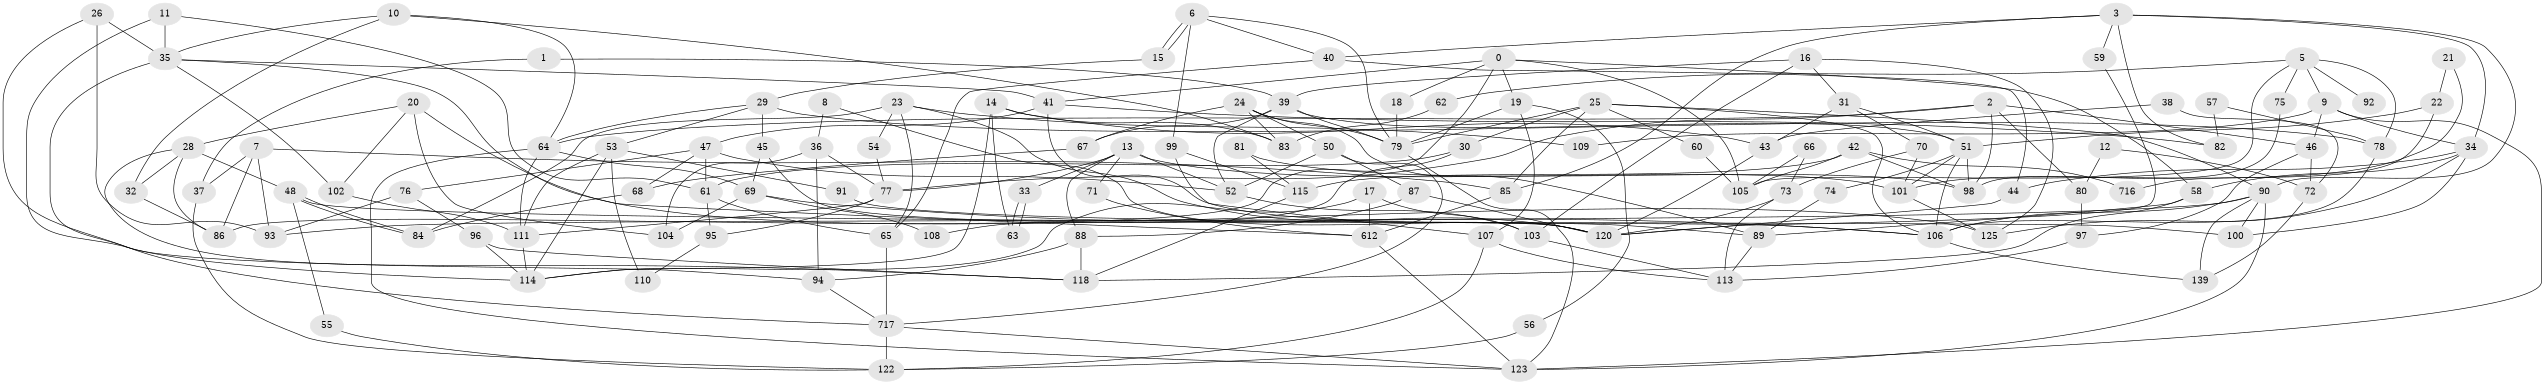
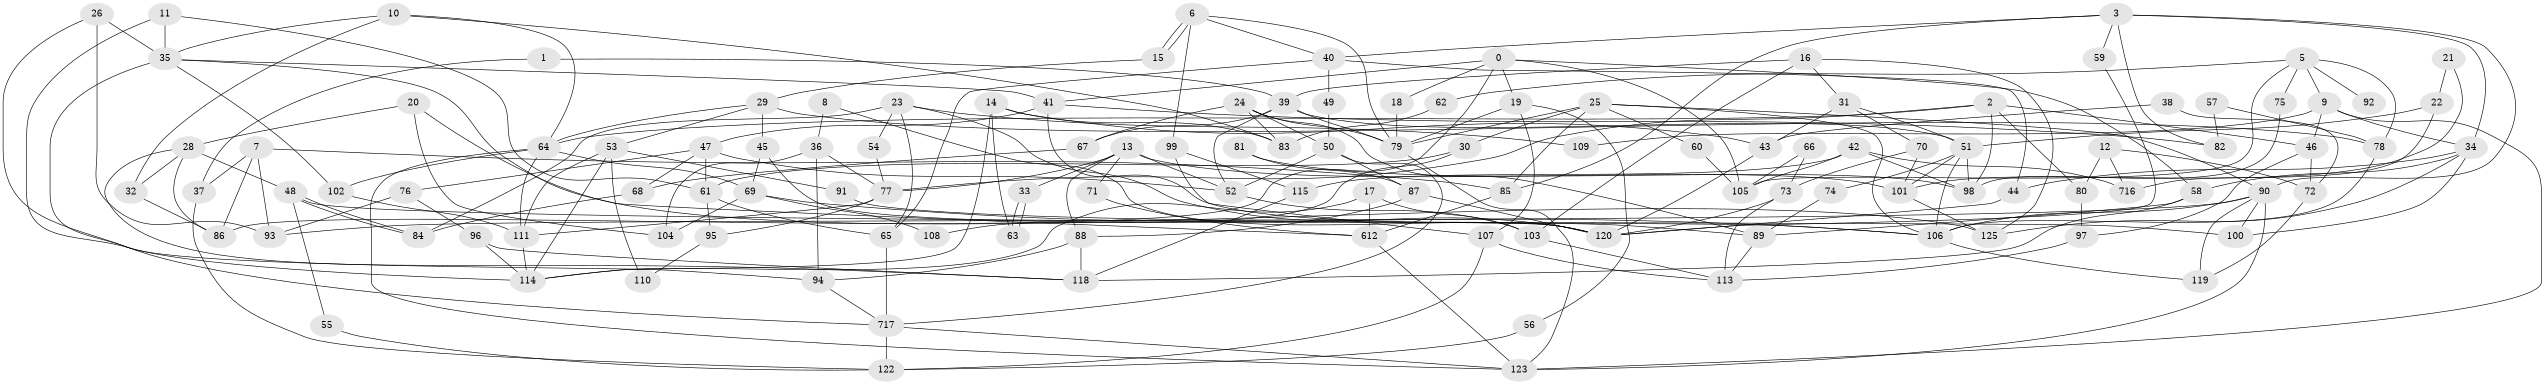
  graph {
    node [color=gray90 style=filled]
    1
    37
    39
    122
    79
    52
    51
    67
    2
    46
    64
    77
    80
    98
    72
    97
    123
    102
    69
    111
    95
    3
    34
    40
    59
    82
    85
    90
    58
    n30 [label=125]
    44
    100
    65
+   49
    120
    n36 [label=612]
    93
    106
-   119 [label=139]
+   119
    n40 [label=0]
    18
    19
    41
    86
    105
    56
    107
    89
    47
    118
    5
    9
    62
    75
    78
    92
    109
    83
    6
    15
    99
    29
    115
    7
    8
    36
    104
    94
    10
    32
    35
    n72 [label=717]
    11
    61
    114
    12
    n77 [label=716]
    13
    33
    71
    88
    101
    63
    103
    14
    43
    45
    53
    16
    31
    70
    113
    17
    20
    28
    48
    21
    22
    74
    23
    54
    84
    24
    50
    87
    68
    25
    30
    60
    108
    26
    38
    76
    55
    91
    110
    73
    42
    96
    57
    66
    81
    1 -- 37
    1 -- 39
    37 -- 122
    39 -- 79
    39 -- 52
    39 -- 51
    39 -- 67
    79 -- 123
    52 -- 103
    51 -- 98
    51 -- 106
    51 -- 101
    51 -- 74
    67 -- 68
    2 -- 46
    2 -- 64
    2 -- 77
    2 -- 80
    2 -- 98
    46 -- 72
    46 -- 97
    64 -- 123
-   20 -- 102
+   64 -- 102
    64 -- 69
    64 -- 111
    77 -- 111
    77 -- 95
    80 -- 97
    72 -- 119
    97 -- 113
    102 -- 111
    69 -- 106
    69 -- 104
    69 -- 108
    111 -- 114
    95 -- 110
    3 -- 34
    3 -- 40
    3 -- 59
    3 -- 82
    3 -- 85
    3 -- 90
    34 -- 58
    34 -- n30
    34 -- 44
    34 -- 100
    40 -- 44
    40 -- 65
+   40 -- 49
    59 -- 120
    85 -- n36
    90 -- 123
    90 -- 100
    90 -- 93
    90 -- 106
    90 -- 119
    58 -- 89
    58 -- 118
    44 -- 120
    65 -- n72
+   49 -- 50
    n36 -- 123
    106 -- 119
    n40 -- 58
    n40 -- 18
    n40 -- 19
    n40 -- 41
    n40 -- 86
    n40 -- 105
    18 -- 79
    19 -- 79
    19 -- 56
    19 -- 107
    41 -- 82
    41 -- 89
    41 -- 47
    56 -- 122
    107 -- 122
    107 -- 113
    89 -- 113
    47 -- 52
    47 -- 61
    47 -- 68
    47 -- 76
    5 -- 105
    5 -- 9
    5 -- 62
    5 -- 75
    5 -- 78
    5 -- 92
    9 -- 46
    9 -- 123
    9 -- 34
    9 -- 109
    62 -- 83
    75 -- 98
    78 -- 106
    6 -- 79
    6 -- 40
    6 -- 15
    6 -- 15
    6 -- 99
    15 -- 29
    99 -- 107
    99 -- 115
    29 -- 64
    29 -- 78
    29 -- 45
    29 -- 53
    115 -- 118
    7 -- 37
    7 -- 85
    7 -- 93
    7 -- 86
    8 -- 120
    8 -- 36
    36 -- 77
    36 -- 104
    36 -- 94
    94 -- n72
    10 -- 64
    10 -- 83
    10 -- 32
    10 -- 35
    32 -- 86
    35 -- 102
    35 -- n36
    35 -- 41
    35 -- n72
    n72 -- 122
    n72 -- 123
    11 -- 35
    11 -- 61
    11 -- 114
    61 -- 95
    61 -- 65
    12 -- 80
    12 -- 72
+   12 -- n77
    13 -- 52
    13 -- 77
    13 -- 33
    13 -- 71
    13 -- 88
    13 -- 101
    33 -- 63
    33 -- 63
    71 -- n36
    88 -- 118
    88 -- 94
    101 -- n30
    103 -- 113
    14 -- 83
    14 -- 114
    14 -- 63
    14 -- 43
    43 -- 120
    45 -- 69
    45 -- 120
    53 -- 111
    53 -- 114
    53 -- 91
    53 -- 110
    16 -- 39
    16 -- n30
    16 -- 103
    16 -- 31
    31 -- 51
    31 -- 43
    31 -- 70
    70 -- 101
    70 -- 73
    17 -- n36
    17 -- 114
    17 -- 103
    20 -- n30
    20 -- 104
    20 -- 28
    28 -- 86
    28 -- 118
    28 -- 32
    28 -- 48
    48 -- 100
    48 -- 84
    48 -- 84
    48 -- 55
    21 -- 101
    21 -- 22
    22 -- 51
    22 -- n77
    74 -- 89
    23 -- 65
    23 -- 120
    23 -- 109
    23 -- 54
    23 -- 84
    54 -- 77
    24 -- 79
    24 -- 67
    24 -- 89
    24 -- 83
    24 -- 50
    50 -- 52
    50 -- n72
    50 -- 87
    87 -- 120
    87 -- 88
    68 -- 84
    25 -- 79
    25 -- 85
    25 -- 90
    25 -- 106
    25 -- 30
    25 -- 60
    30 -- 61
    30 -- 108
    60 -- 105
    26 -- 93
    26 -- 94
    26 -- 35
    38 -- 72
    38 -- 43
    76 -- 93
    76 -- 96
    55 -- 122
    91 -- 106
    73 -- 120
    73 -- 113
    42 -- 98
    42 -- 105
    42 -- 115
    42 -- n77
    96 -- 118
    96 -- 114
    57 -- 82
    57 -- 78
    66 -- 105
    66 -- 73
    81 -- 98
-   81 -- 115
+   81 -- 87
  }
